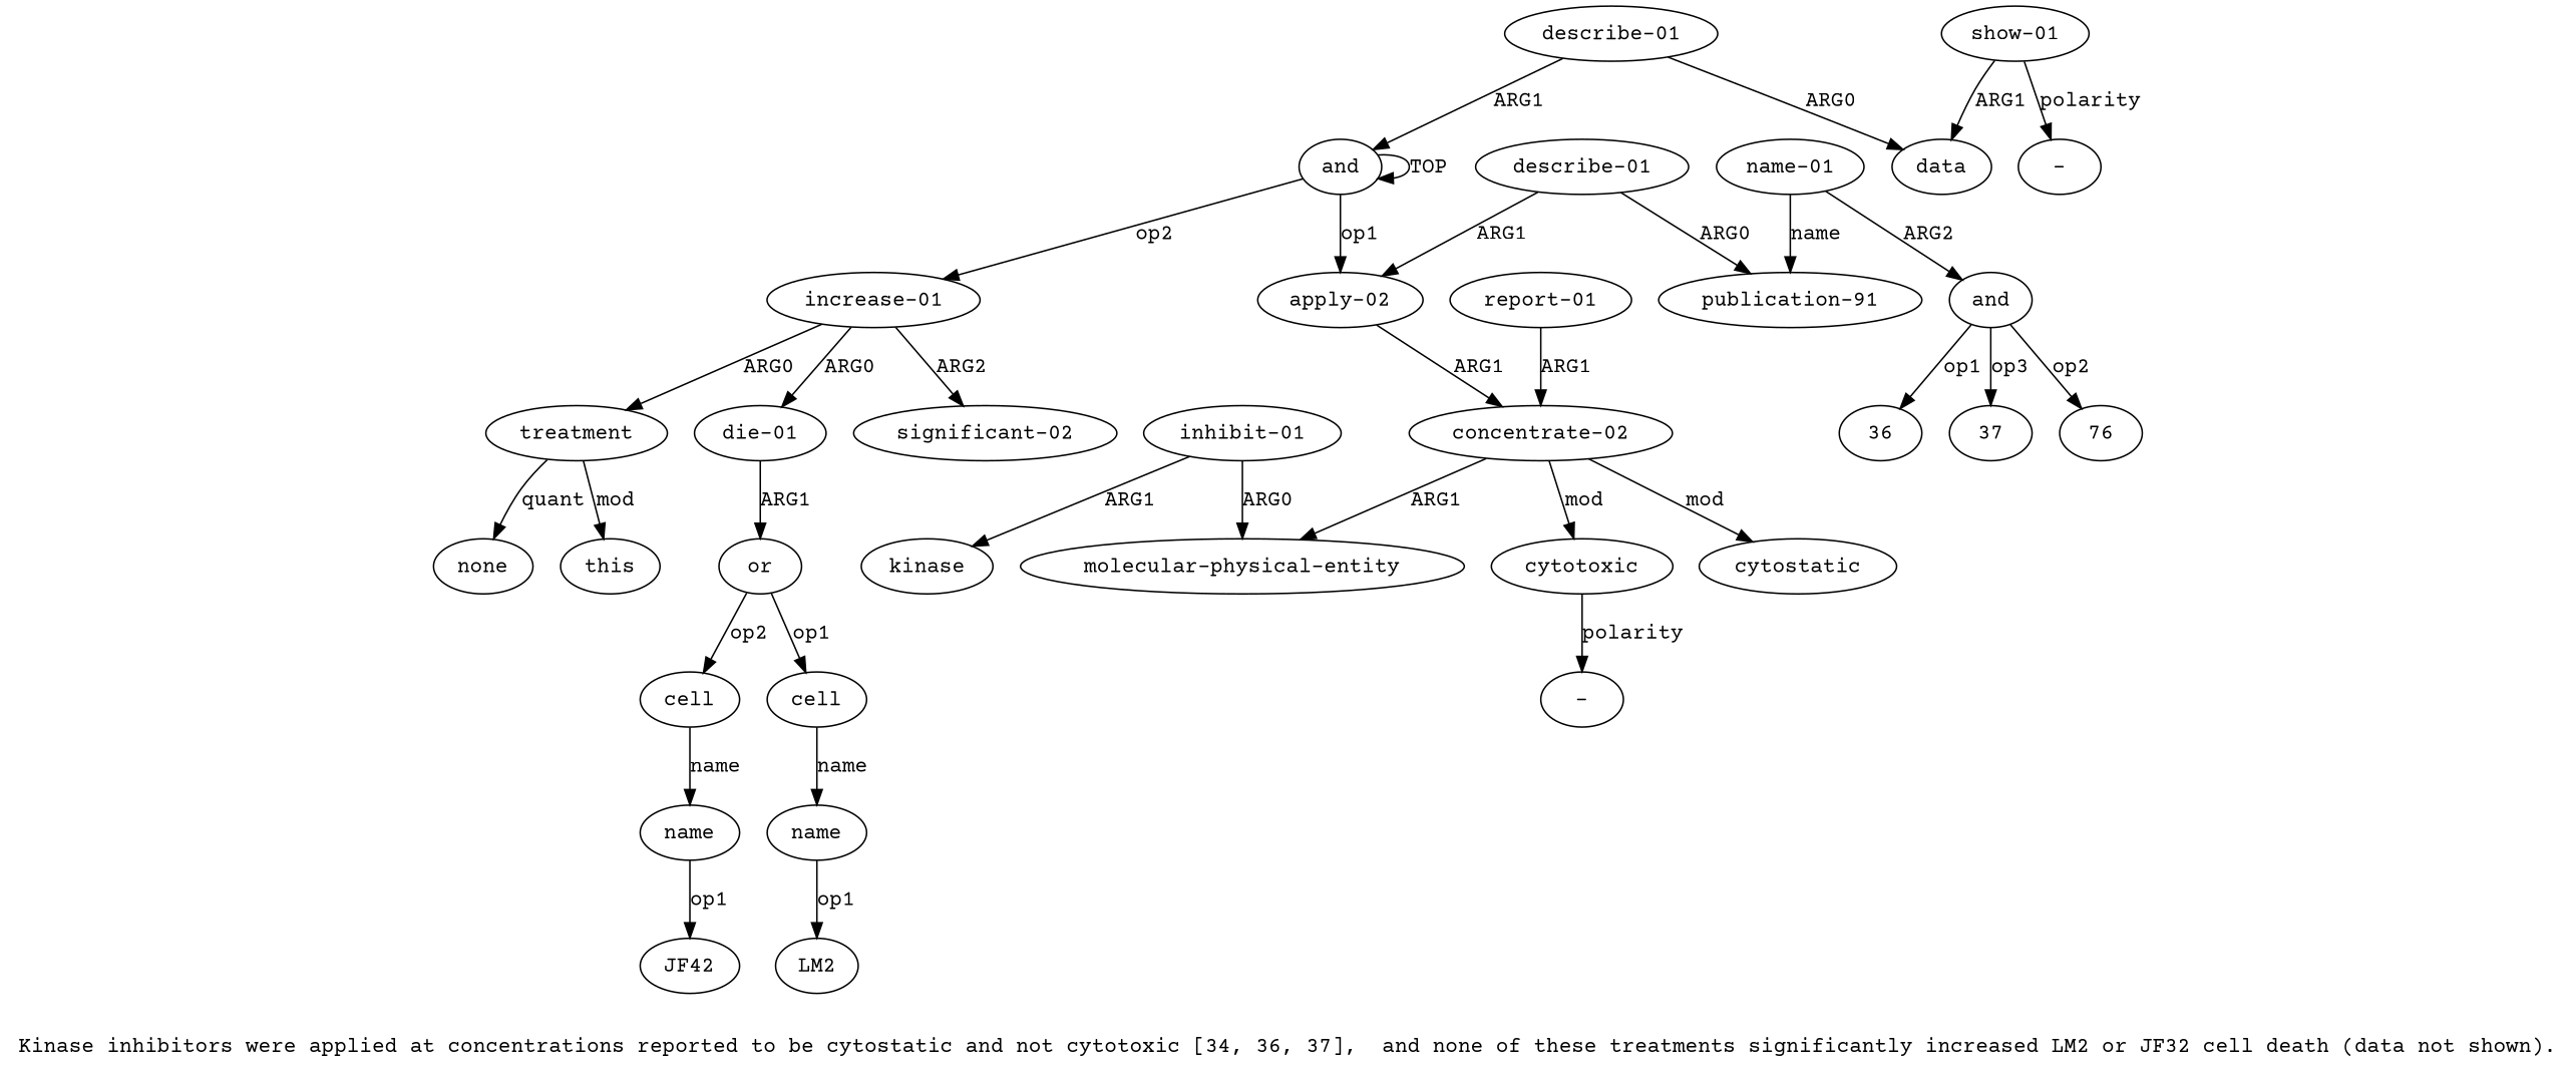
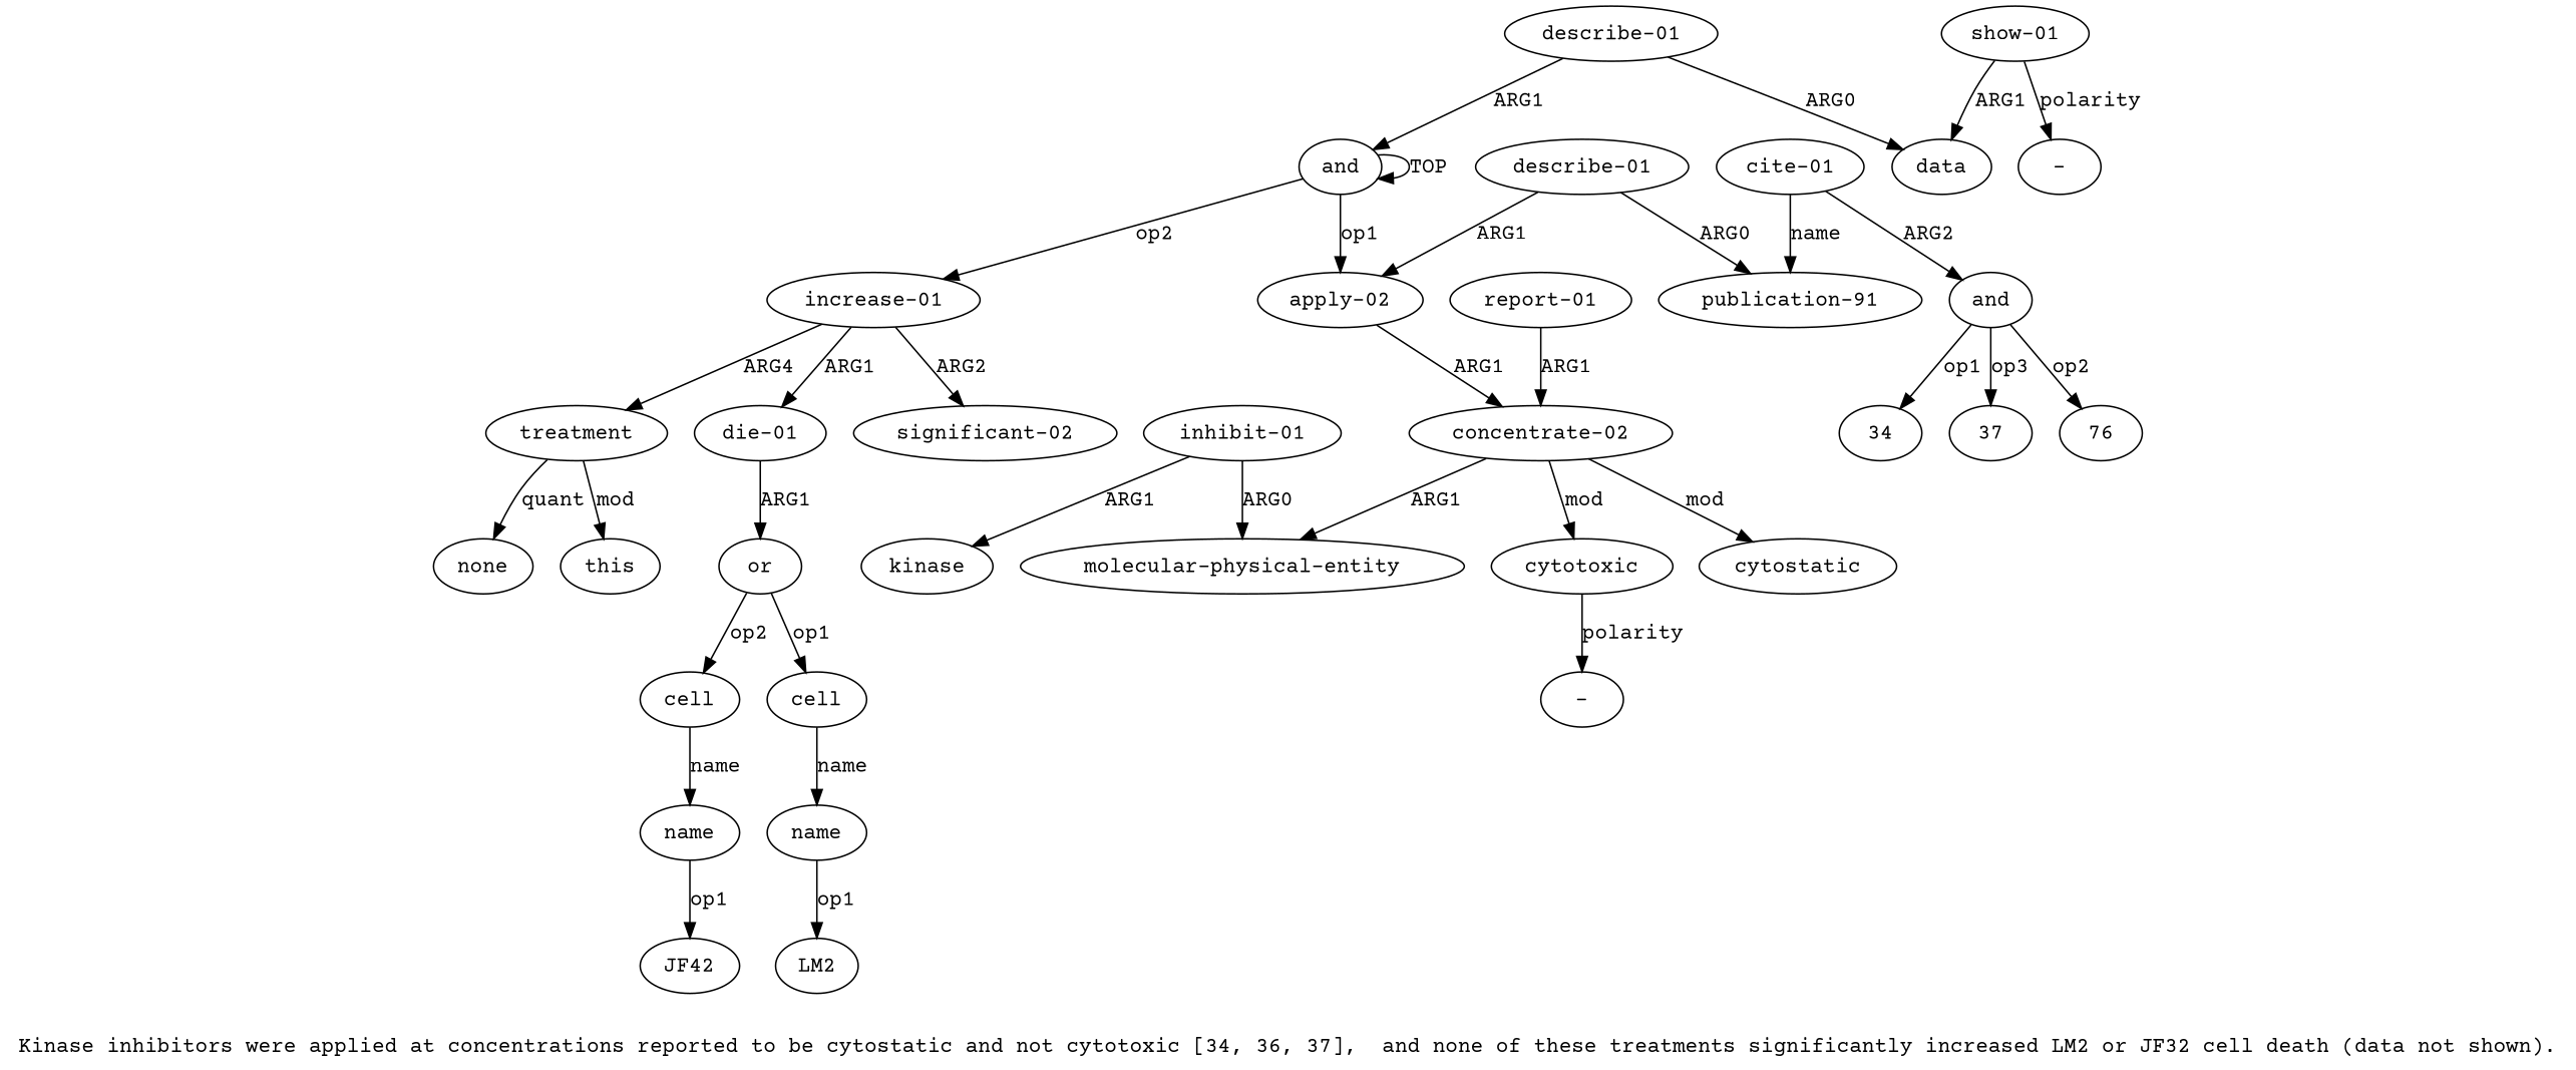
  digraph {
    fontname="Courier Prime"
    label="Kinase inhibitors were applied at concentrations reported to be cytostatic and not cytotoxic [34, 36, 37],  and none of these treatments significantly increased LM2 or JF32 cell death (data not shown)."
    node [color=black fontname="Courier Prime" gold_ind=-1 gold_label=name test_ind=-1 test_label=name]
    edge [color=black fontname="Courier Prime" gold_label=ARG1 test_label=ARG1]
    n1 [gold_ind=20 label=name test_ind=20]
    n2 [gold_label=LM2 label=LM2 test_label=LM2]
    n3 [gold_ind=21 gold_label=cell label=cell test_ind=21 test_label=cell]
    n4 [gold_ind=22 label=name test_ind=22]
    n5 [gold_label=JF32 label=JF42 test_label=JF32]
    n6 [gold_ind=23 gold_label="significant-02" label="significant-02" test_ind=23 test_label="significant-02"]
    n7 [gold_ind=24 gold_label="describe-01" label="describe-01" test_ind=24 test_label="describe-01"]
    n8 [gold_ind=25 gold_label=data label=data test_ind=25 test_label=data]
    n9 [gold_ind=0 gold_label=and label=and test_ind=0 test_label=and]
    n10 [gold_ind=13 gold_label="increase-01" label="increase-01" test_ind=13 test_label="increase-01"]
    n11 [gold_ind=1 gold_label="apply-02" label="apply-02" test_ind=1 test_label="apply-02"]
    n12 [gold_ind=14 gold_label=treatment label=treatment test_ind=14 test_label=treatment]
    n13 [gold_ind=17 gold_label="die-01" label="die-01" test_ind=17 test_label="die-01"]
    n14 [gold_ind=2 gold_label="concentrate-02" label="concentrate-02" test_ind=2 test_label="concentrate-02"]
    n15 [gold_ind=26 gold_label="show-01" label="show-01" test_ind=26 test_label="show-01"]
    n16 [gold_label="-" label="-" test_label="-"]
    n17 [gold_label=37 label=37 test_label=37]
    n18 [gold_label=36 label=76 test_label=36]
-   n19 [gold_label=34 label=36 test_label=34]
+   n19 [gold_label=34 label=34 test_label=34]
    n20 [gold_label="-" label="-" test_label="-"]
    n21 [gold_ind=15 gold_label=this label=this test_ind=15 test_label=this]
    n22 [gold_ind=16 gold_label=none label=none test_ind=16 test_label=none]
    n23 [gold_ind=18 gold_label=or label=or test_ind=18 test_label=or]
    n24 [gold_ind=19 gold_label=cell label=cell test_ind=19 test_label=cell]
-   n25 [gold_ind=11 gold_label="cite-01" label="name-01" test_ind=11 test_label="cite-01"]
+   n25 [gold_ind=11 gold_label="cite-01" label="cite-01" test_ind=11 test_label="cite-01"]
    n26 [gold_ind=10 gold_label="publication-91" label="publication-91" test_ind=10 test_label="publication-91"]
    n27 [gold_ind=12 gold_label=and label=and test_ind=12 test_label=and]
    n28 [gold_ind=3 gold_label="molecular-physical-entity" label="molecular-physical-entity" test_ind=3 test_label="molecular-physical-entity"]
    n29 [gold_ind=7 gold_label=cytostatic label=cytostatic test_ind=7 test_label=cytostatic]
    n30 [gold_ind=8 gold_label=cytotoxic label=cytotoxic test_ind=8 test_label=cytotoxic]
    n31 [gold_ind=5 gold_label=kinase label=kinase test_ind=5 test_label=kinase]
    n32 [gold_ind=4 gold_label="inhibit-01" label="inhibit-01" test_ind=4 test_label="inhibit-01"]
    n33 [gold_ind=6 gold_label="report-01" label="report-01" test_ind=6 test_label="report-01"]
    n34 [gold_ind=9 gold_label="describe-01" label="describe-01" test_ind=9 test_label="describe-01"]
    n1 -> n2 [gold_label=op1 label=op1 test_label=op1]
    n3 -> n4 [gold_label=name label=name test_label=name]
    n4 -> n5 [gold_label=op1 label=op1 test_label=op1]
    n7 -> n8 [gold_label=ARG0 label=ARG0 test_label=ARG0]
    n7 -> n9 [label=ARG1]
    n9 -> n9 [gold_label=TOP label=TOP test_label=TOP]
    n9 -> n10 [gold_label=op2 label=op2 test_label=op2]
    n9 -> n11 [gold_label=op1 label=op1 test_label=op1]
    n10 -> n6 [gold_label=ARG2 label=ARG2 test_label=ARG2]
-   n10 -> n12 [gold_label=ARG0 label=ARG0 test_label=ARG0]
-   n10 -> n13 [label=ARG0]
+   n10 -> n12 [gold_label=ARG0 label=ARG4 test_label=ARG0]
+   n10 -> n13 [label=ARG1]
    n11 -> n14 [label=ARG1]
    n12 -> n21 [gold_label=mod label=mod test_label=mod]
    n12 -> n22 [gold_label=quant label=quant test_label=quant]
    n13 -> n23 [label=ARG1]
    n14 -> n28 [label=ARG1]
    n14 -> n29 [gold_label=mod label=mod test_label=mod]
    n14 -> n30 [gold_label=mod label=mod test_label=mod]
    n15 -> n8 [label=ARG1]
    n15 -> n16 [gold_label=polarity label=polarity test_label=polarity]
    n23 -> n3 [gold_label=op2 label=op2 test_label=op2]
    n23 -> n24 [gold_label=op1 label=op1 test_label=op1]
    n24 -> n1 [gold_label=name label=name test_label=name]
    n25 -> n26 [label=name]
    n25 -> n27 [gold_label=ARG2 label=ARG2 test_label=ARG2]
    n27 -> n17 [gold_label=op3 label=op3 test_label=op3]
    n27 -> n18 [gold_label=op2 label=op2 test_label=op2]
    n27 -> n19 [gold_label=op1 label=op1 test_label=op1]
    n30 -> n20 [gold_label=polarity label=polarity test_label=polarity]
    n32 -> n28 [gold_label=ARG0 label=ARG0 test_label=ARG0]
    n32 -> n31 [label=ARG1]
    n33 -> n14 [label=ARG1]
    n34 -> n11 [label=ARG1]
    n34 -> n26 [gold_label=ARG0 label=ARG0 test_label=ARG0]
  }
